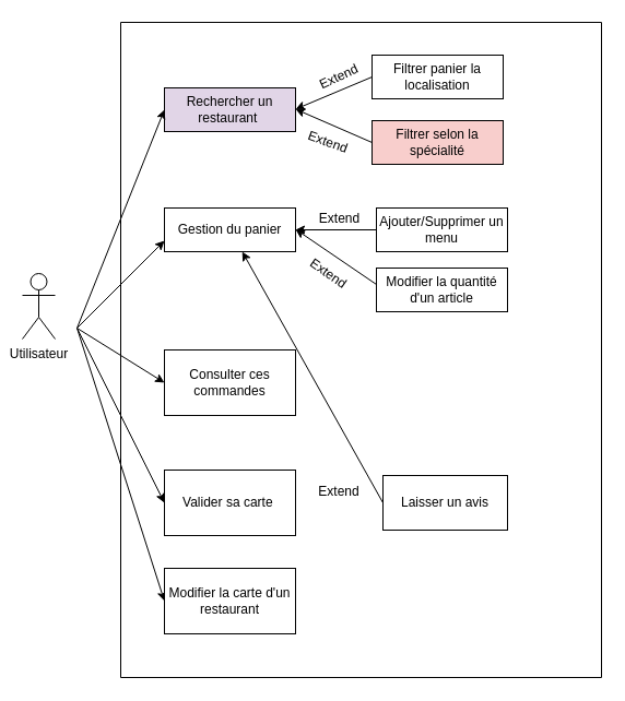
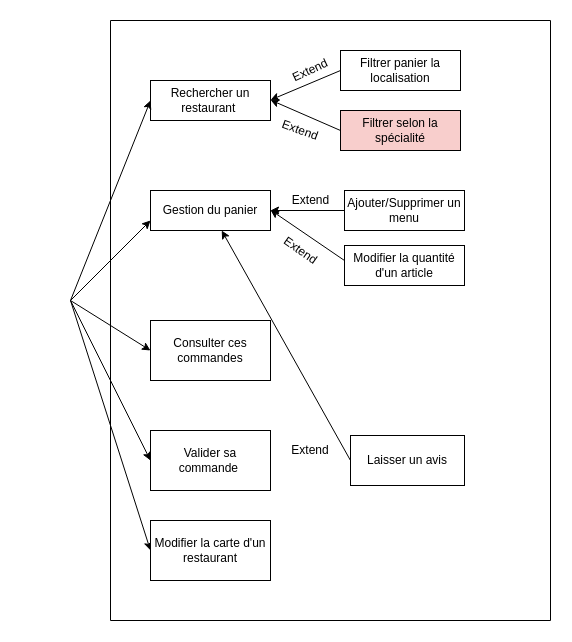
  <mxCell id="0" />
  <mxCell id="1" parent="0" />
- <mxCell id="2" value="Rechercher un restaurant&amp;nbsp;" style="rounded=0;whiteSpace=wrap;html=1;fillColor=#e1d5e7;" parent="1" vertex="1"><mxGeometry x="150" y="80" width="120" height="40" as="geometry" /></mxCell>
- <mxCell id="3" value="Utilisateur" style="shape=umlActor;verticalLabelPosition=bottom;verticalAlign=top;html=1;outlineConnect=0;" parent="1" vertex="1"><mxGeometry x="20" y="250" width="30" height="60" as="geometry" /></mxCell>
+ <mxCell id="2" value="Rechercher un restaurant&amp;nbsp;" style="rounded=0;whiteSpace=wrap;html=1;" parent="1" vertex="1"><mxGeometry x="150" y="80" width="120" height="40" as="geometry" /></mxCell>
  <mxCell id="4" value="" style="endArrow=none;html=1;" parent="1" edge="1"><mxGeometry width="50" height="50" relative="1" as="geometry"><mxPoint x="110" y="620" as="sourcePoint" /><mxPoint x="110" as="targetPoint" y="20" /></mxGeometry></mxCell>
  <mxCell id="5" value="" style="endArrow=classic;html=1;entryX=0;entryY=0.5;entryDx=0;entryDy=0;" parent="1" target="2" edge="1"><mxGeometry width="50" height="50" relative="1" as="geometry"><mxPoint x="70" y="300" as="sourcePoint" /><mxPoint x="350" y="210" as="targetPoint" /><Array as="points" /></mxGeometry></mxCell>
  <mxCell id="6" value="" style="endArrow=classic;html=1;" parent="1" edge="1"><mxGeometry width="50" height="50" relative="1" as="geometry"><mxPoint x="70" y="300" as="sourcePoint" /><mxPoint x="150" y="220" as="targetPoint" /></mxGeometry></mxCell>
  <mxCell id="7" value="Filtrer panier la localisation" style="rounded=0;whiteSpace=wrap;html=1;" parent="1" vertex="1"><mxGeometry x="340" y="50" width="120" height="40" as="geometry" /></mxCell>
  <mxCell id="8" value="Filtrer selon la spécialité" style="rounded=0;whiteSpace=wrap;html=1;fillColor=#f8cecc;" parent="1" vertex="1"><mxGeometry x="340" y="110" width="120" height="40" as="geometry" /></mxCell>
  <mxCell id="9" value="Gestion du panier" style="rounded=0;whiteSpace=wrap;html=1;" parent="1" vertex="1"><mxGeometry x="150" y="190" width="120" height="40" as="geometry" /></mxCell>
  <mxCell id="10" value="" style="endArrow=classic;html=1;entryX=0;entryY=0.5;entryDx=0;entryDy=0;" parent="1" target="17" edge="1"><mxGeometry width="50" height="50" relative="1" as="geometry"><mxPoint x="70" y="300" as="sourcePoint" /><mxPoint x="150" y="300" as="targetPoint" /></mxGeometry></mxCell>
  <mxCell id="11" value="" style="endArrow=none;html=1;entryX=0;entryY=0.5;entryDx=0;entryDy=0;endFill=0;startArrow=classic;startFill=1;" parent="1" target="12" edge="1"><mxGeometry width="50" height="50" relative="1" as="geometry"><mxPoint x="270" y="210" as="sourcePoint" /><mxPoint x="340" y="210" as="targetPoint" /></mxGeometry></mxCell>
  <mxCell id="12" value="Ajouter/Supprimer un menu" style="rounded=0;whiteSpace=wrap;html=1;" parent="1" vertex="1"><mxGeometry x="344" y="190" width="120" height="40" as="geometry" /></mxCell>
  <mxCell id="13" value="" style="endArrow=none;html=1;startArrow=classic;startFill=1;endFill=0;" parent="1" edge="1"><mxGeometry width="50" height="50" relative="1" as="geometry"><mxPoint x="270" y="209.5" as="sourcePoint" /><mxPoint x="344" y="260" as="targetPoint" /></mxGeometry></mxCell>
  <mxCell id="14" value="Modifier la quantité d'un article" style="rounded=0;whiteSpace=wrap;html=1;" parent="1" vertex="1"><mxGeometry x="344" y="245" width="120" height="40" as="geometry" /></mxCell>
  <mxCell id="15" value="Extend" style="text;html=1;align=center;verticalAlign=middle;resizable=0;points=[];autosize=1;strokeColor=none;rotation=0;" parent="1" vertex="1"><mxGeometry x="285" y="190" width="50" height="20" as="geometry" /></mxCell>
  <mxCell id="16" value="Extend" style="text;html=1;align=center;verticalAlign=middle;resizable=0;points=[];autosize=1;strokeColor=none;rotation=35;" parent="1" vertex="1"><mxGeometry x="275" y="240" width="50" height="20" as="geometry" /></mxCell>
  <mxCell id="17" value="Consulter ces commandes" style="rounded=0;whiteSpace=wrap;html=1;" parent="1" vertex="1"><mxGeometry x="150" y="320" width="120" height="60" as="geometry" /></mxCell>
  <mxCell id="18" value="" style="endArrow=classic;html=1;entryX=0;entryY=0.5;entryDx=0;entryDy=0;" parent="1" target="19" edge="1"><mxGeometry width="50" height="50" relative="1" as="geometry"><mxPoint x="70" y="300" as="sourcePoint" /><mxPoint x="150" y="460" as="targetPoint" /></mxGeometry></mxCell>
- <mxCell id="19" value="Valider sa carte&amp;nbsp;" style="rounded=0;whiteSpace=wrap;html=1;" parent="1" vertex="1"><mxGeometry x="150" y="430" width="120" height="60" as="geometry" /></mxCell>
+ <mxCell id="19" value="Valider sa commande&amp;nbsp;" style="rounded=0;whiteSpace=wrap;html=1;" parent="1" vertex="1"><mxGeometry x="150" y="430" width="120" height="60" as="geometry" /></mxCell>
  <mxCell id="20" value="" style="endArrow=classic;html=1;exitX=0;exitY=0.5;exitDx=0;exitDy=0;" parent="1" source="21" target="9" edge="1"><mxGeometry width="50" height="50" relative="1" as="geometry"><mxPoint x="350" y="460" as="sourcePoint" /><mxPoint x="350" y="420" as="targetPoint" /></mxGeometry></mxCell>
  <mxCell id="21" value="Laisser un avis" style="rounded=0;whiteSpace=wrap;html=1;" parent="1" vertex="1"><mxGeometry x="350" y="435" width="114" height="50" as="geometry" /></mxCell>
  <mxCell id="22" value="Extend" style="text;html=1;strokeColor=none;fillColor=none;align=center;verticalAlign=middle;whiteSpace=wrap;rounded=0;" parent="1" vertex="1"><mxGeometry x="290" y="440" width="40" height="20" as="geometry" /></mxCell>
  <mxCell id="23" value="" style="endArrow=classic;html=1;entryX=0;entryY=0.5;entryDx=0;entryDy=0;" parent="1" target="24" edge="1"><mxGeometry width="50" height="50" relative="1" as="geometry"><mxPoint x="70" y="300" as="sourcePoint" /><mxPoint x="150" y="540" as="targetPoint" /></mxGeometry></mxCell>
  <mxCell id="24" value="Modifier la carte d'un restaurant" style="rounded=0;whiteSpace=wrap;html=1;" parent="1" vertex="1"><mxGeometry x="150" y="520" width="120" height="60" as="geometry" /></mxCell>
  <mxCell id="25" value="" style="endArrow=classic;html=1;entryX=1;entryY=0.5;entryDx=0;entryDy=0;exitX=0;exitY=0.5;exitDx=0;exitDy=0;" edge="1" parent="1" source="7"><mxGeometry width="50" height="50" relative="1" as="geometry"><mxPoint x="350" y="99.5" as="sourcePoint" /><mxPoint x="270" y="99.5" as="targetPoint" /></mxGeometry></mxCell>
  <mxCell id="26" value="" style="endArrow=classic;html=1;entryX=1;entryY=0.5;entryDx=0;entryDy=0;exitX=0;exitY=0.5;exitDx=0;exitDy=0;" edge="1" parent="1" source="8"><mxGeometry width="50" height="50" relative="1" as="geometry"><mxPoint x="350" y="99.5" as="sourcePoint" /><mxPoint x="270" y="99.5" as="targetPoint" /></mxGeometry></mxCell>
  <mxCell id="27" value="Extend" style="text;html=1;strokeColor=none;fillColor=none;align=center;verticalAlign=middle;whiteSpace=wrap;rounded=0;rotation=-25;" vertex="1" parent="1"><mxGeometry x="290" y="60" width="40" height="20" as="geometry" /></mxCell>
  <mxCell id="28" value="Extend" style="text;html=1;strokeColor=none;fillColor=none;align=center;verticalAlign=middle;whiteSpace=wrap;rounded=0;rotation=20;" vertex="1" parent="1"><mxGeometry x="280" y="120" width="40" height="20" as="geometry" /></mxCell>
  <mxCell id="29" value="" style="endArrow=none;html=1;" edge="1" parent="1"><mxGeometry width="50" height="50" relative="1" as="geometry"><mxPoint x="550" y="620" as="sourcePoint" /><mxPoint x="550" as="targetPoint" y="20" /></mxGeometry></mxCell>
  <mxCell id="30" value="" style="endArrow=none;html=1;" edge="1" parent="1"><mxGeometry width="50" height="50" relative="1" as="geometry"><mxPoint x="110" y="620" as="sourcePoint" /><mxPoint x="550" y="620" as="targetPoint" /></mxGeometry></mxCell>
  <mxCell id="31" value="" style="endArrow=none;html=1;" edge="1" parent="1"><mxGeometry width="50" height="50" relative="1" as="geometry"><mxPoint x="110" as="sourcePoint" y="20" /><mxPoint x="550" as="targetPoint" y="20" /></mxGeometry></mxCell>
